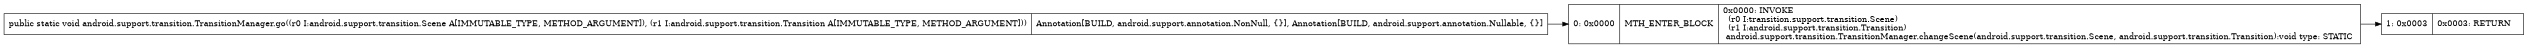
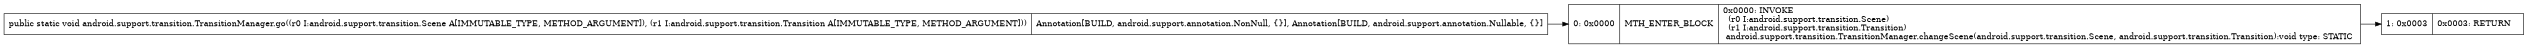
  digraph {
    rankdir=LR
    node [shape=record]
-   n1 [label="{0\:\ 0x0000|MTH_ENTER_BLOCK\l|0x0000: INVOKE  \l  (r0 I:transition.support.transition.Scene)\l  (r1 I:android.support.transition.Transition)\l android.support.transition.TransitionManager.changeScene(android.support.transition.Scene, android.support.transition.Transition):void type: STATIC \l}"]
+   n1 [label="{0\:\ 0x0000|MTH_ENTER_BLOCK\l|0x0000: INVOKE  \l  (r0 I:android.support.transition.Scene)\l  (r1 I:android.support.transition.Transition)\l android.support.transition.TransitionManager.changeScene(android.support.transition.Scene, android.support.transition.Transition):void type: STATIC \l}"]
    n2 [label="{1\:\ 0x0003|0x0003: RETURN   \l}"]
    n3 [label="{public static void android.support.transition.TransitionManager.go((r0 I:android.support.transition.Scene A[IMMUTABLE_TYPE, METHOD_ARGUMENT]), (r1 I:android.support.transition.Transition A[IMMUTABLE_TYPE, METHOD_ARGUMENT]))  | Annotation[BUILD, android.support.annotation.NonNull, \{\}], Annotation[BUILD, android.support.annotation.Nullable, \{\}]\l}"]
    n1 -> n2
    n3 -> n1
  }
